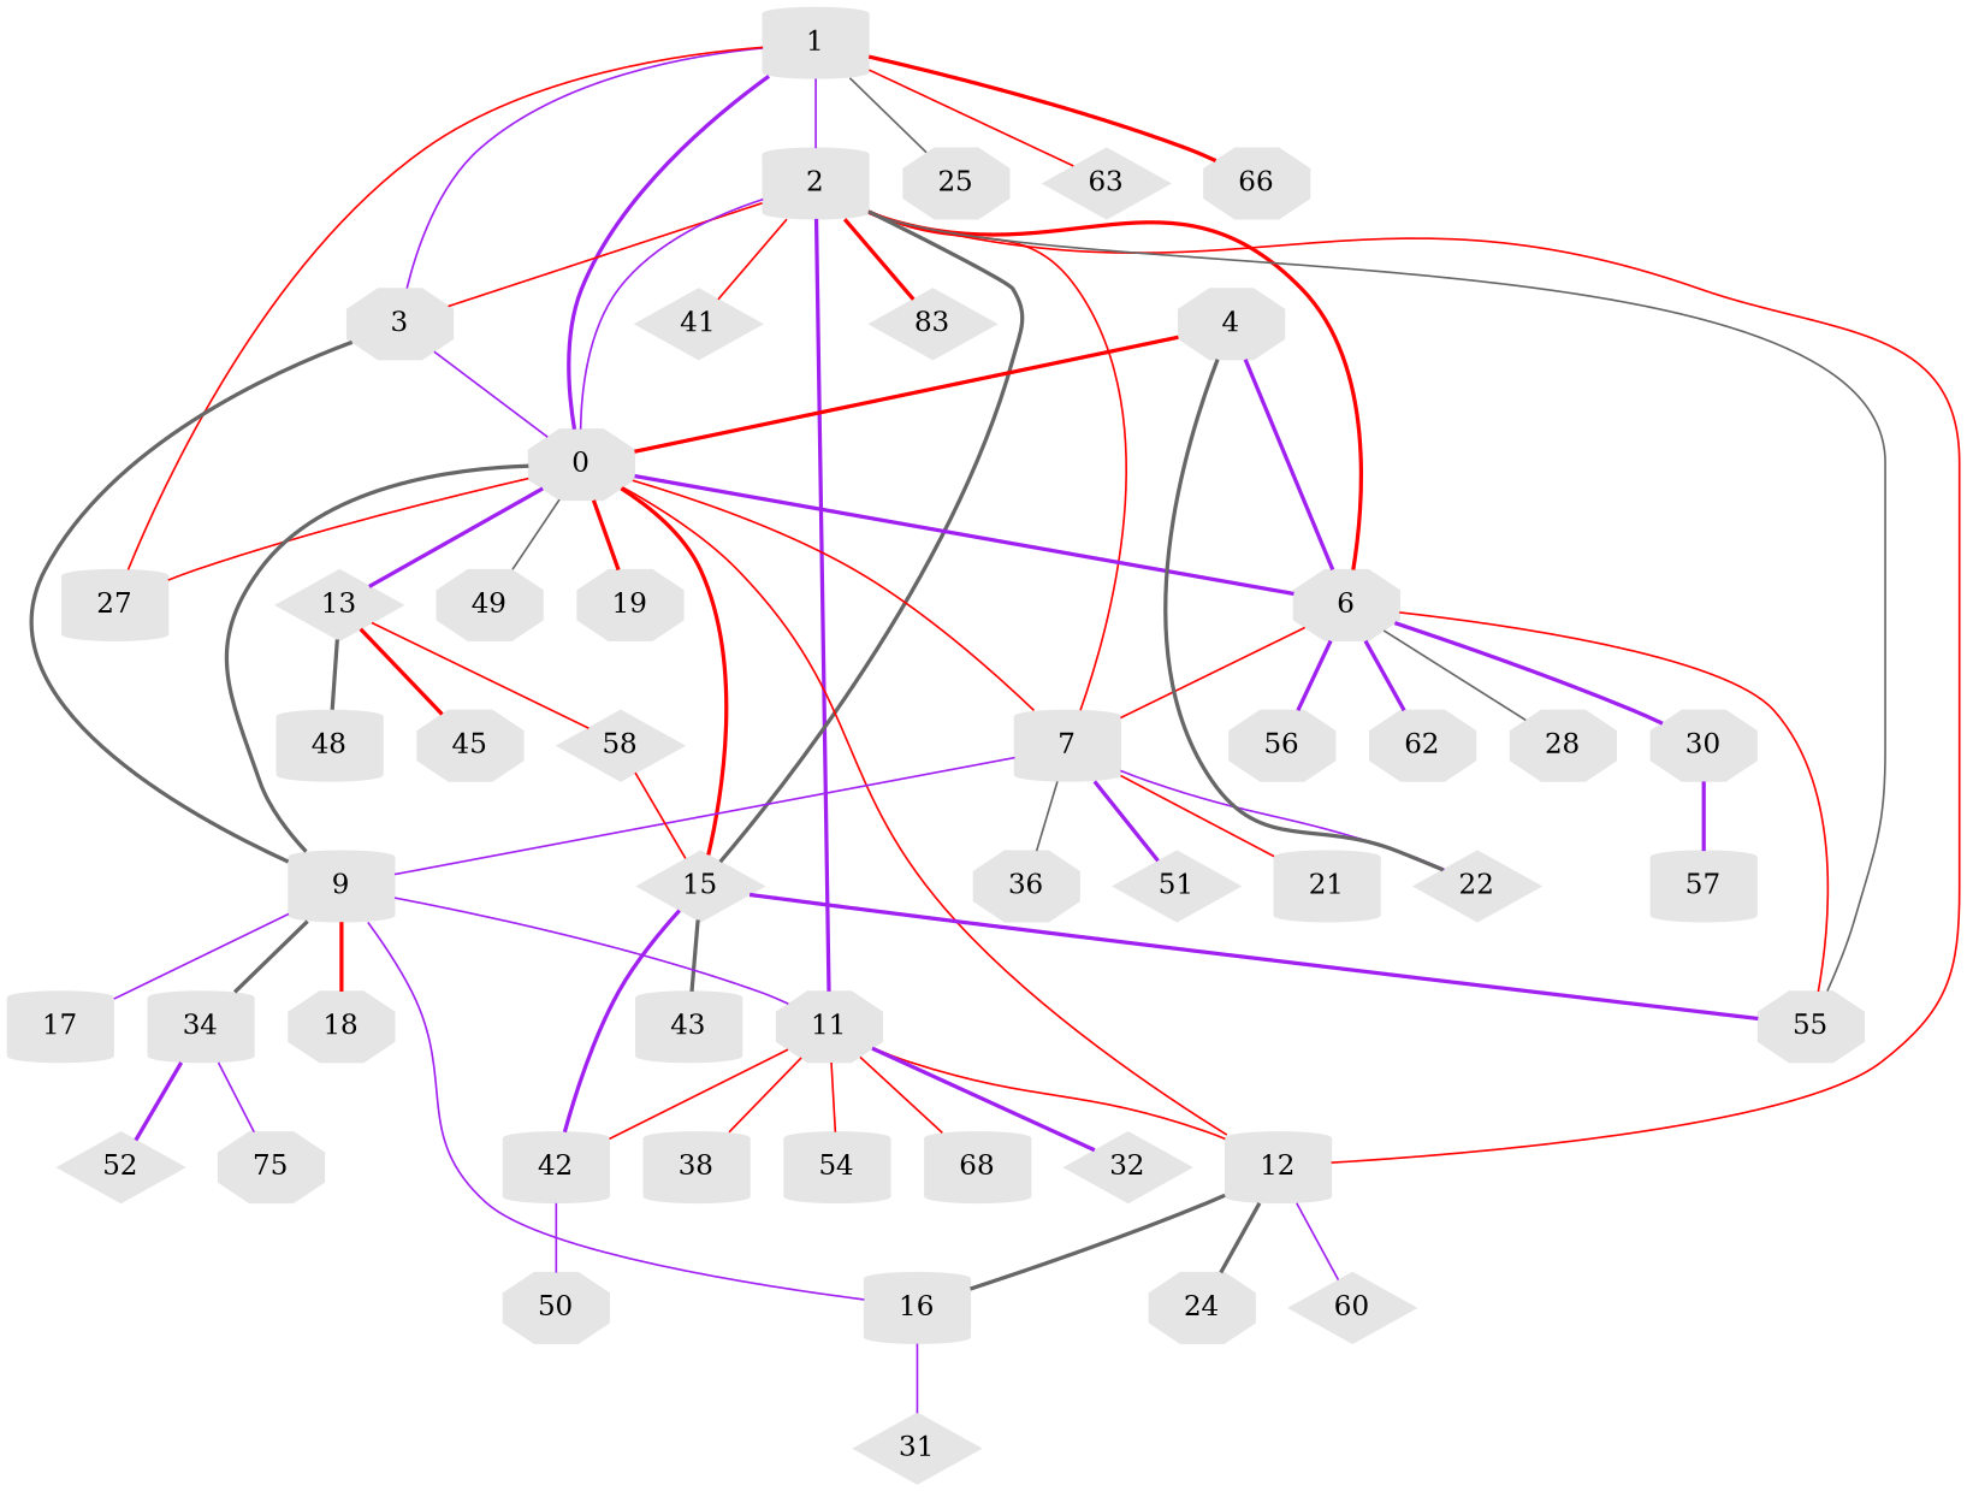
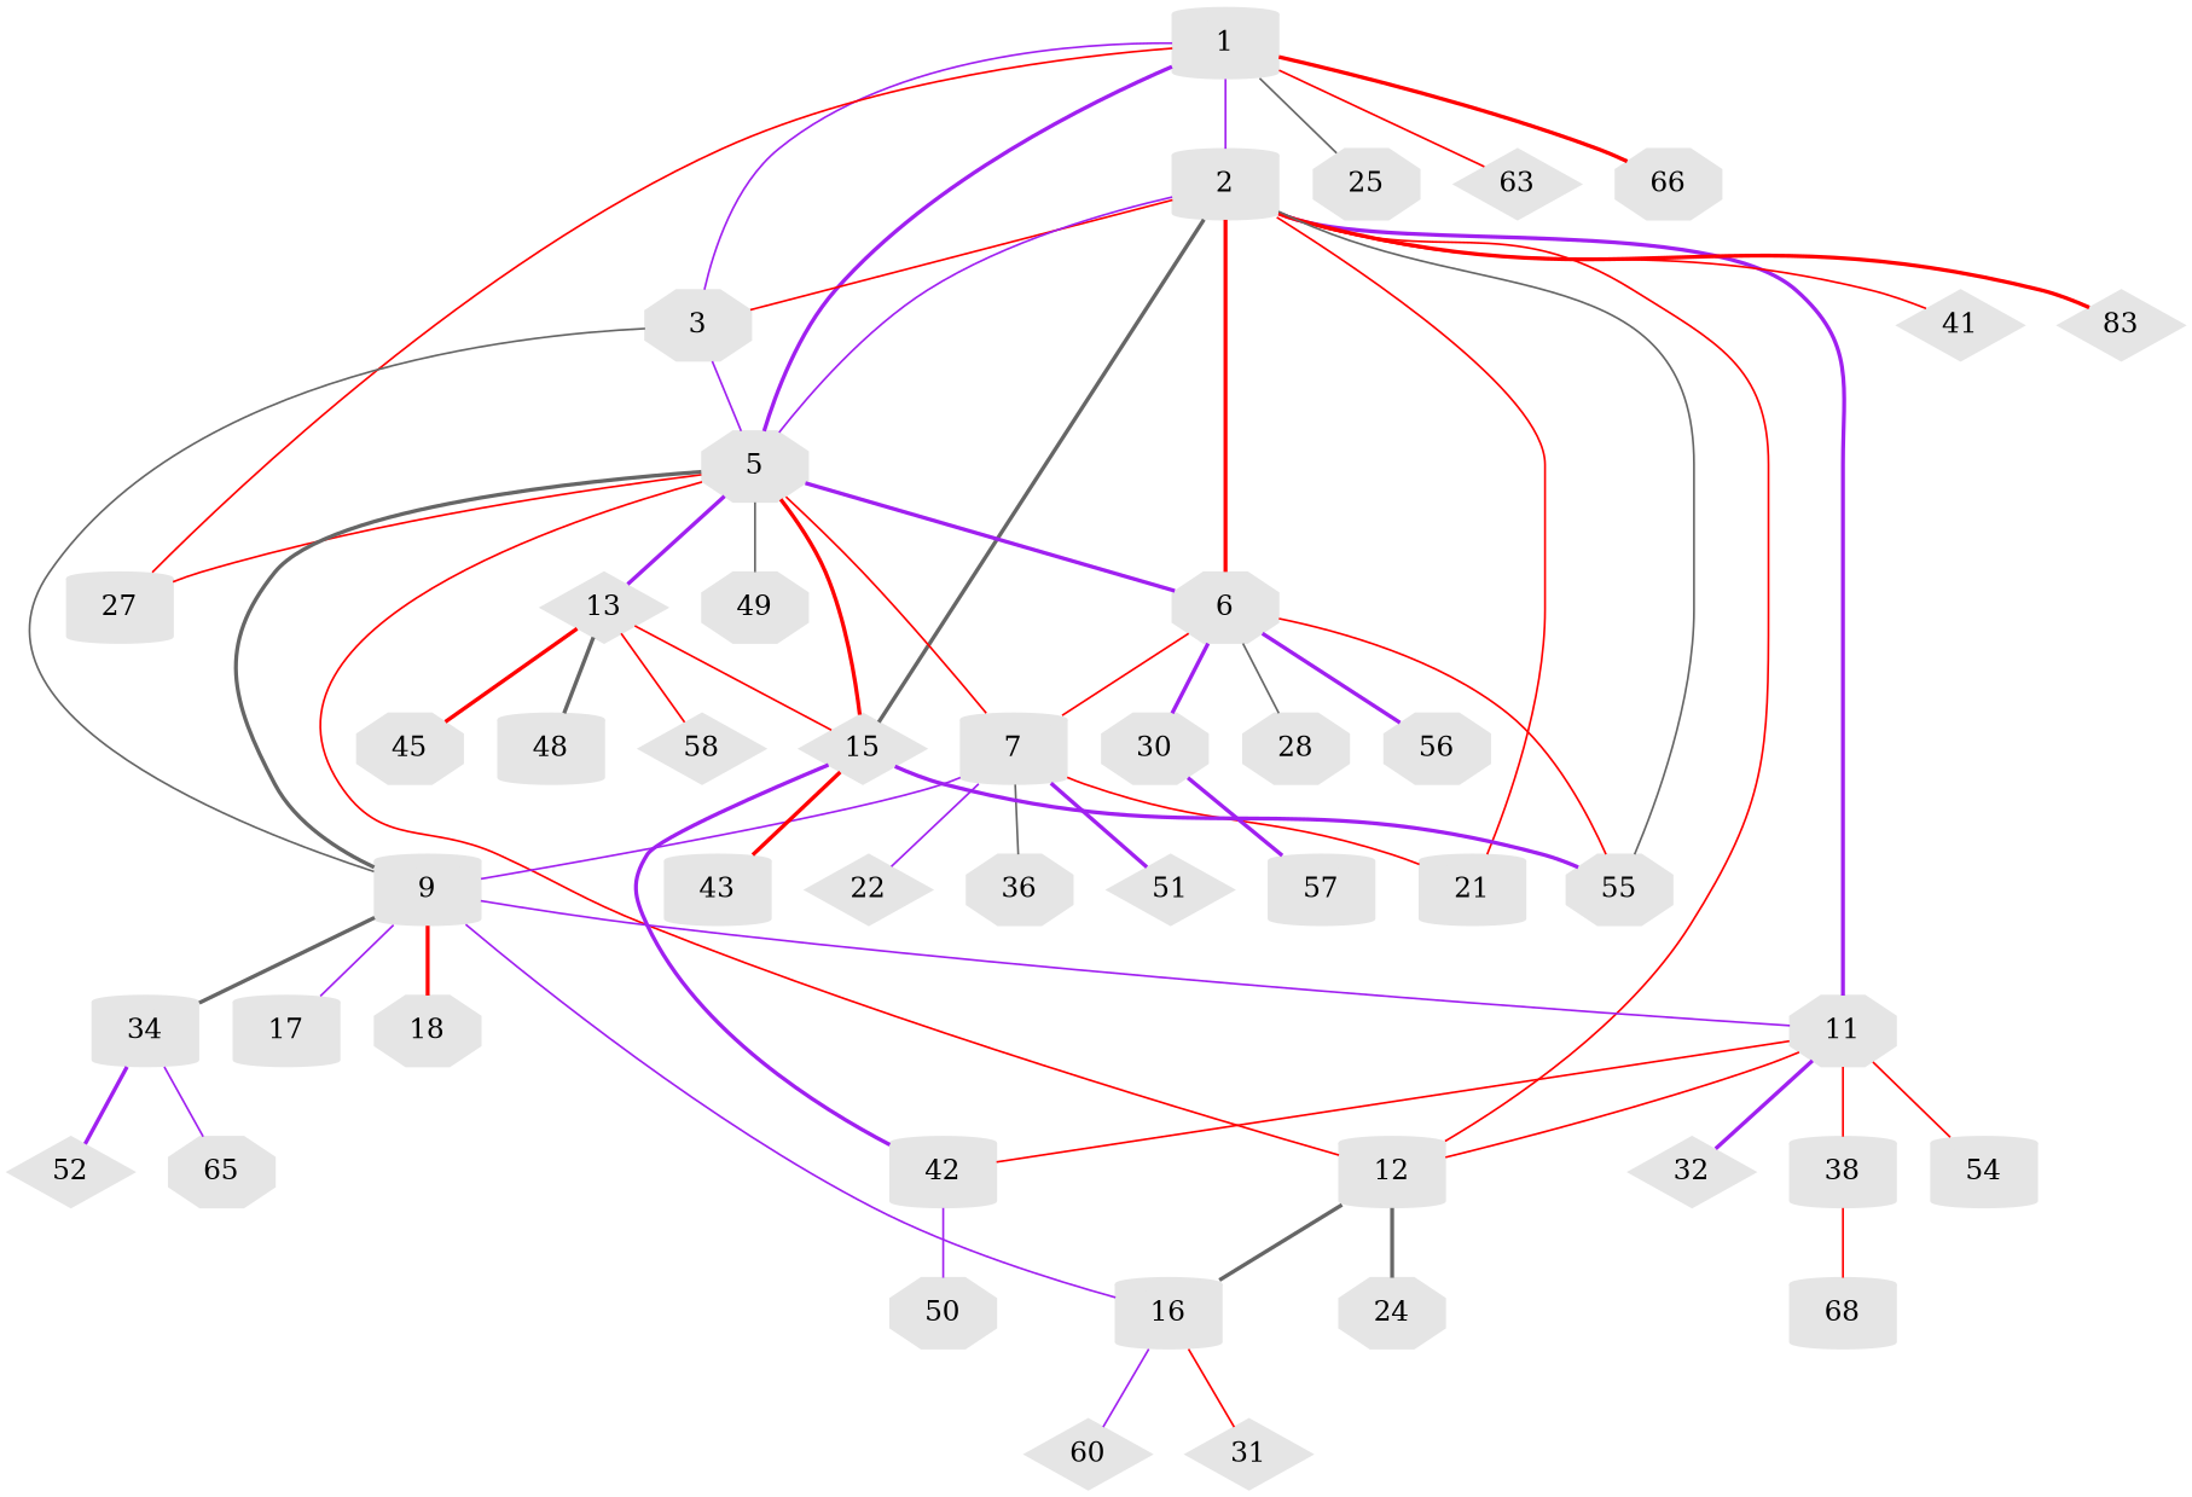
  graph {
    node [color=gray90 shape=octagon style=filled]
    edge [color=red style=solid]
    1 [shape=cylinder super="+59"]
    2 [shape=cylinder super="+10"]
    3 [super="+23"]
-   5 [super="+14" label=0]
+   5 [super="+14"]
    25
    27 [shape=cylinder]
    63 [shape=diamond super="+64"]
    66
    6 [super="+29"]
    7 [shape=cylinder super="+8"]
    11 [super="+47"]
    12 [shape=cylinder super="+33"]
    15 [shape=diamond super="+26"]
    41 [shape=diamond super="+46"]
    n15 [label=83 shape=diamond]
    55 [super="+61"]
    9 [shape=cylinder super="+39"]
    13 [shape=diamond super="+35"]
-   19
    49
    28
    30 [super="+40"]
    56
-   62
    22 [shape=diamond]
    21 [shape=cylinder]
    36
    51 [shape=diamond]
    32 [shape=diamond]
    38 [shape=cylinder]
    42 [shape=cylinder super="+44"]
    54 [shape=cylinder]
    68 [shape=cylinder]
    16 [shape=cylinder]
    24
    60 [shape=diamond]
    43 [shape=cylinder]
    17 [shape=cylinder]
    18 [super="+67"]
    34 [shape=cylinder super="+37"]
-   4 [super="+20"]
    45
    48 [shape=cylinder]
    58 [shape=diamond]
    57 [shape=cylinder]
    31 [shape=diamond]
    52 [shape=diamond]
-   65 [label=75]
+   65
    50
    1 -- 2 [color=purple]
    1 -- 3 [color=purple]
    1 -- 5 [color=purple style=bold]
    1 -- 25 [color=gray40]
    1 -- 27
    1 -- 63
    1 -- 66 [style=bold]
    2 -- 3
    2 -- 5 [color=purple]
    2 -- 6 [style=bold]
-   2 -- 7
+   2 -- 21
    2 -- 11 [color=purple style=bold]
    2 -- 12
    2 -- 15 [color=gray40 style=bold]
    2 -- 41
    2 -- n15 [style=bold]
    2 -- 55 [color=gray40]
    3 -- 5 [color=purple]
-   3 -- 9 [color=gray40 style=bold]
+   3 -- 9 [color=gray40]
    5 -- 27
    5 -- 6 [color=purple style=bold]
    5 -- 7
    5 -- 12
    5 -- 15 [style=bold]
    5 -- 9 [color=gray40 style=bold]
    5 -- 13 [color=purple style=bold]
-   5 -- 19 [style=bold]
    5 -- 49 [color=gray40]
    6 -- 7
    6 -- 55
    6 -- 28 [color=gray40]
    6 -- 30 [color=purple style=bold]
    6 -- 56 [color=purple style=bold]
-   6 -- 62 [color=purple style=bold]
    7 -- 9 [color=purple weight=2]
    7 -- 22 [color=purple]
    7 -- 21
    7 -- 36 [color=gray40]
    7 -- 51 [color=purple style=bold]
    11 -- 12
    11 -- 32 [color=purple style=bold]
    11 -- 38
    11 -- 42
    11 -- 54
-   11 -- 68
+   38 -- 68
    12 -- 16 [color=gray40 style=bold]
    12 -- 24 [color=gray40 style=bold]
-   12 -- 60 [color=purple]
+   16 -- 60 [color=purple]
    15 -- 55 [color=purple style=bold]
    15 -- 42 [color=purple style=bold]
-   15 -- 43 [color=gray40 style=bold]
+   15 -- 43 [style=bold]
    9 -- 11 [color=purple]
    9 -- 16 [color=purple]
    9 -- 17 [color=purple]
    9 -- 18 [style=bold]
    9 -- 34 [color=gray40 style=bold]
-   58 -- 15
+   13 -- 15
    13 -- 45 [style=bold]
    13 -- 48 [color=gray40 style=bold]
    13 -- 58
    30 -- 57 [color=purple style=bold]
    42 -- 50 [color=purple]
-   16 -- 31 [color=purple]
+   16 -- 31
    34 -- 52 [color=purple style=bold]
    34 -- 65 [color=purple]
-   4 -- 5 [style=bold]
-   4 -- 6 [color=purple style=bold]
-   4 -- 22 [color=gray40 style=bold]
  }
